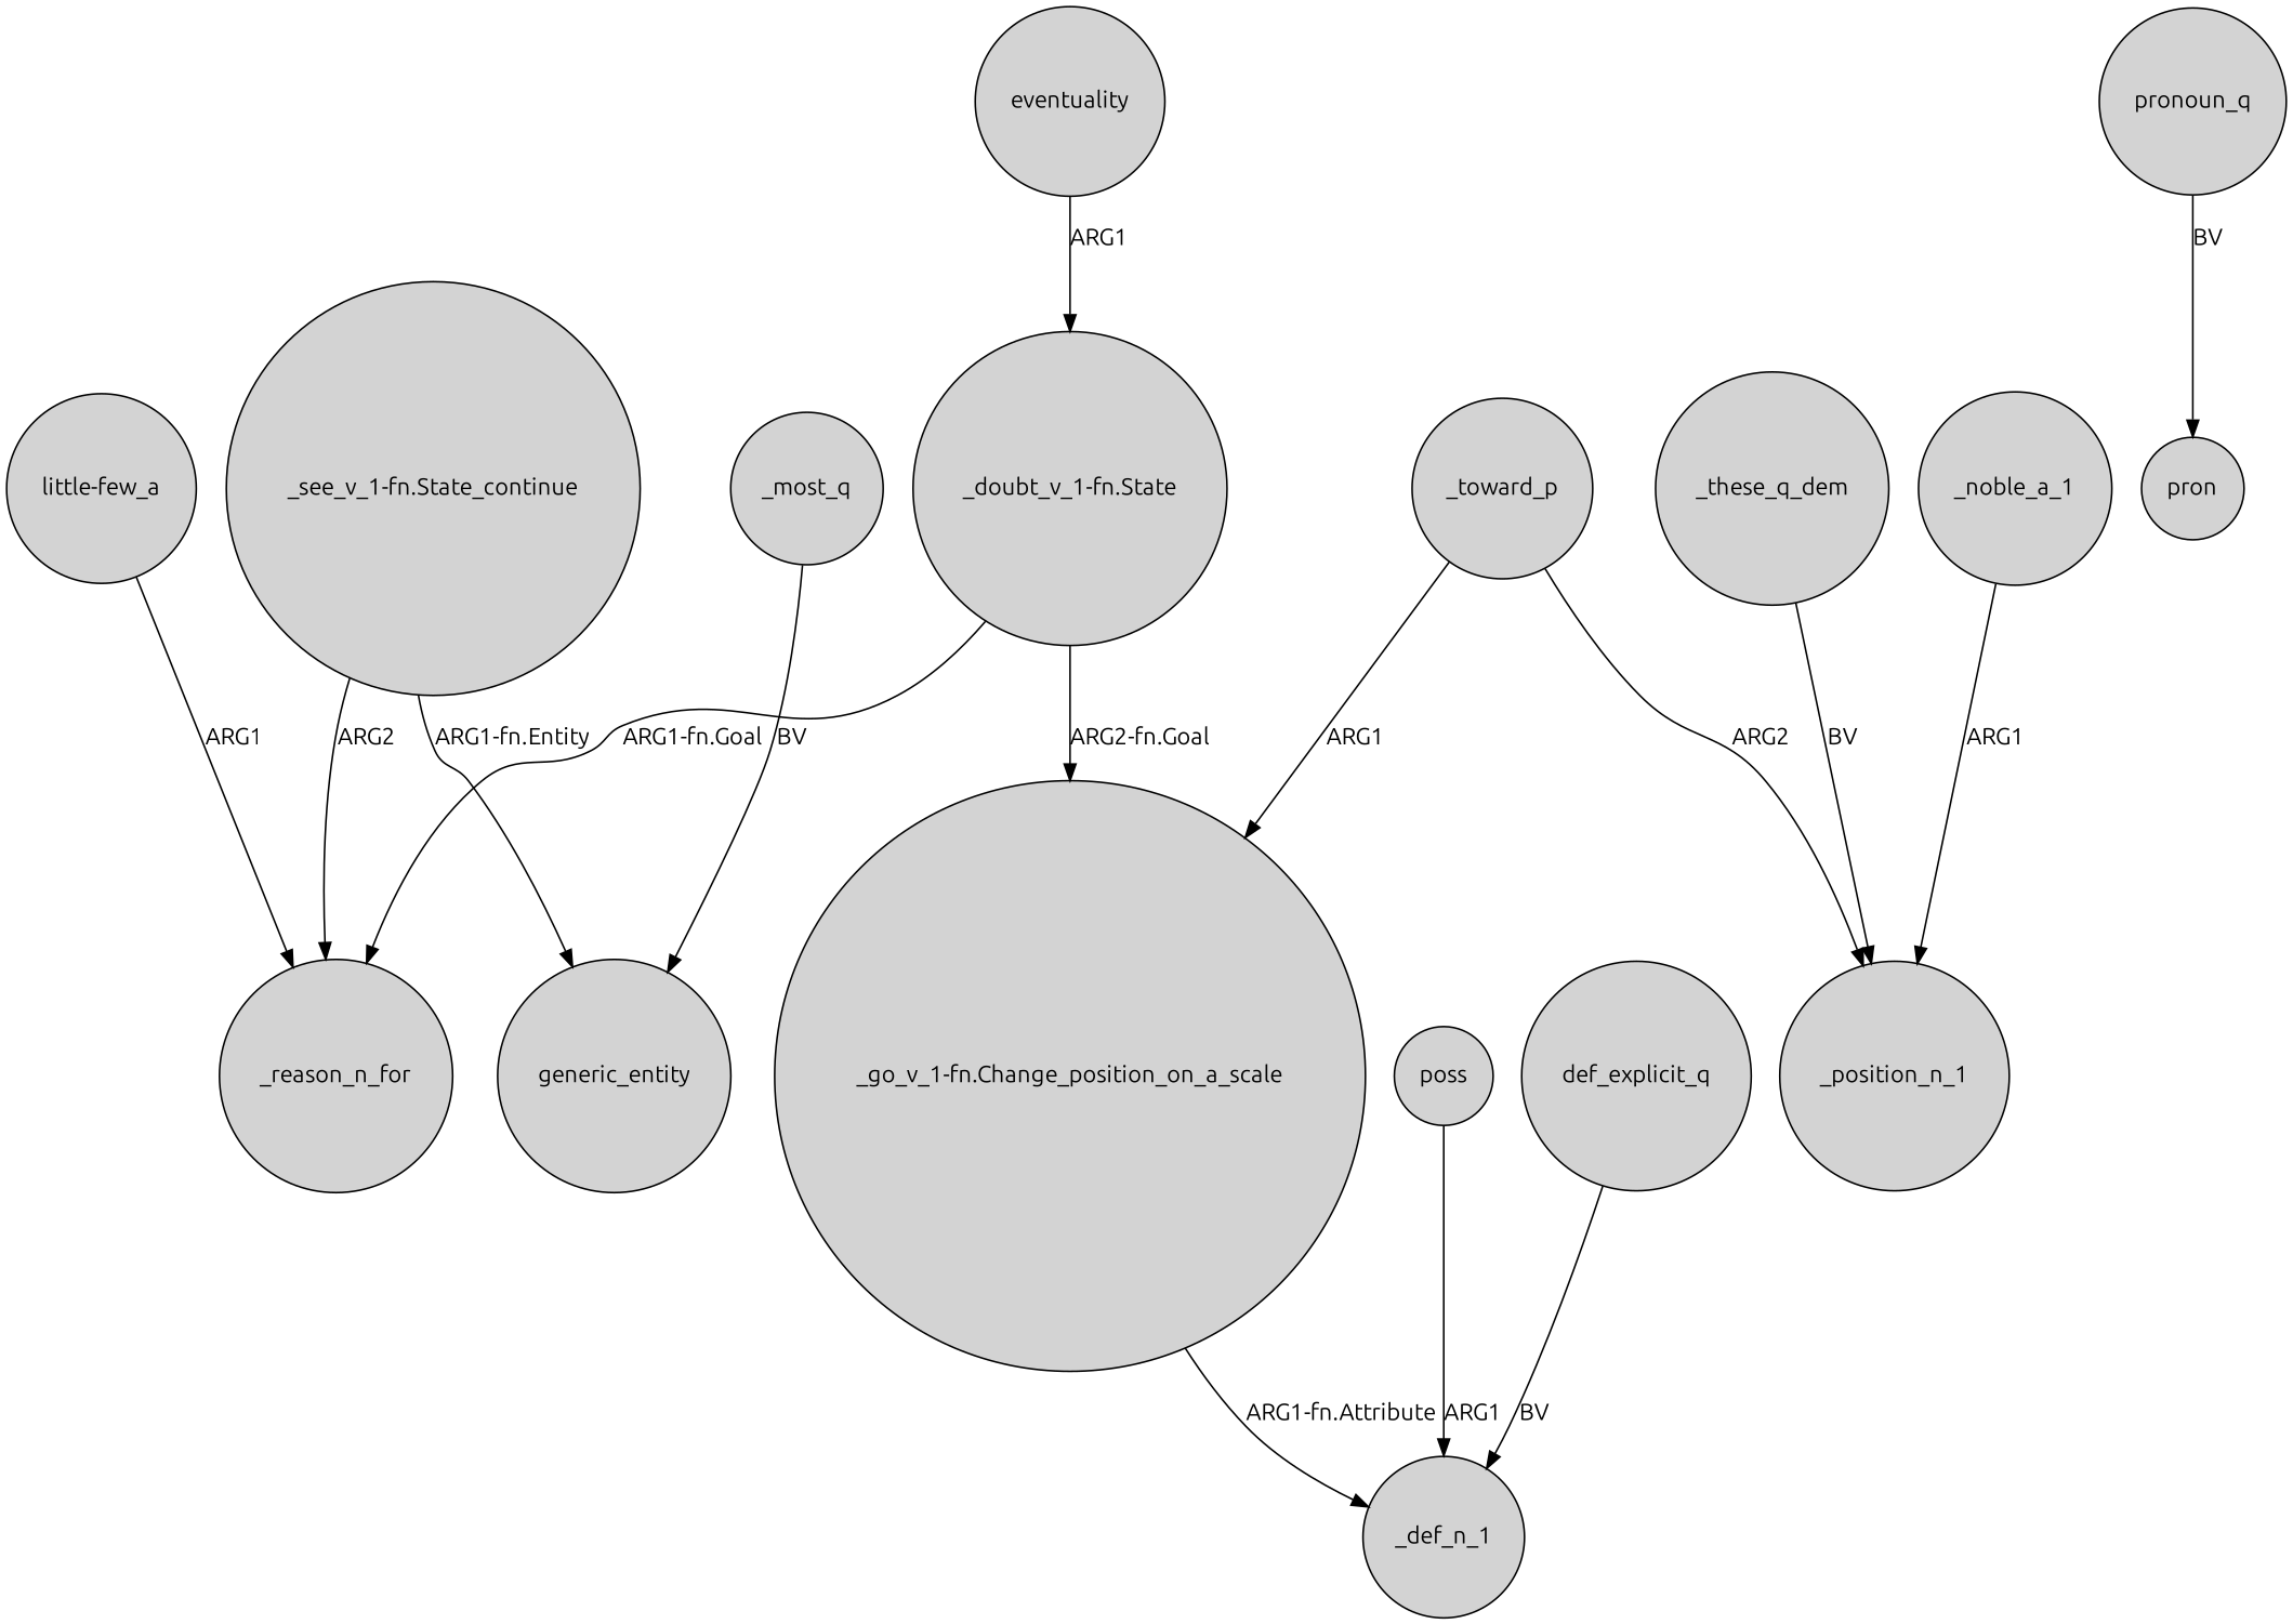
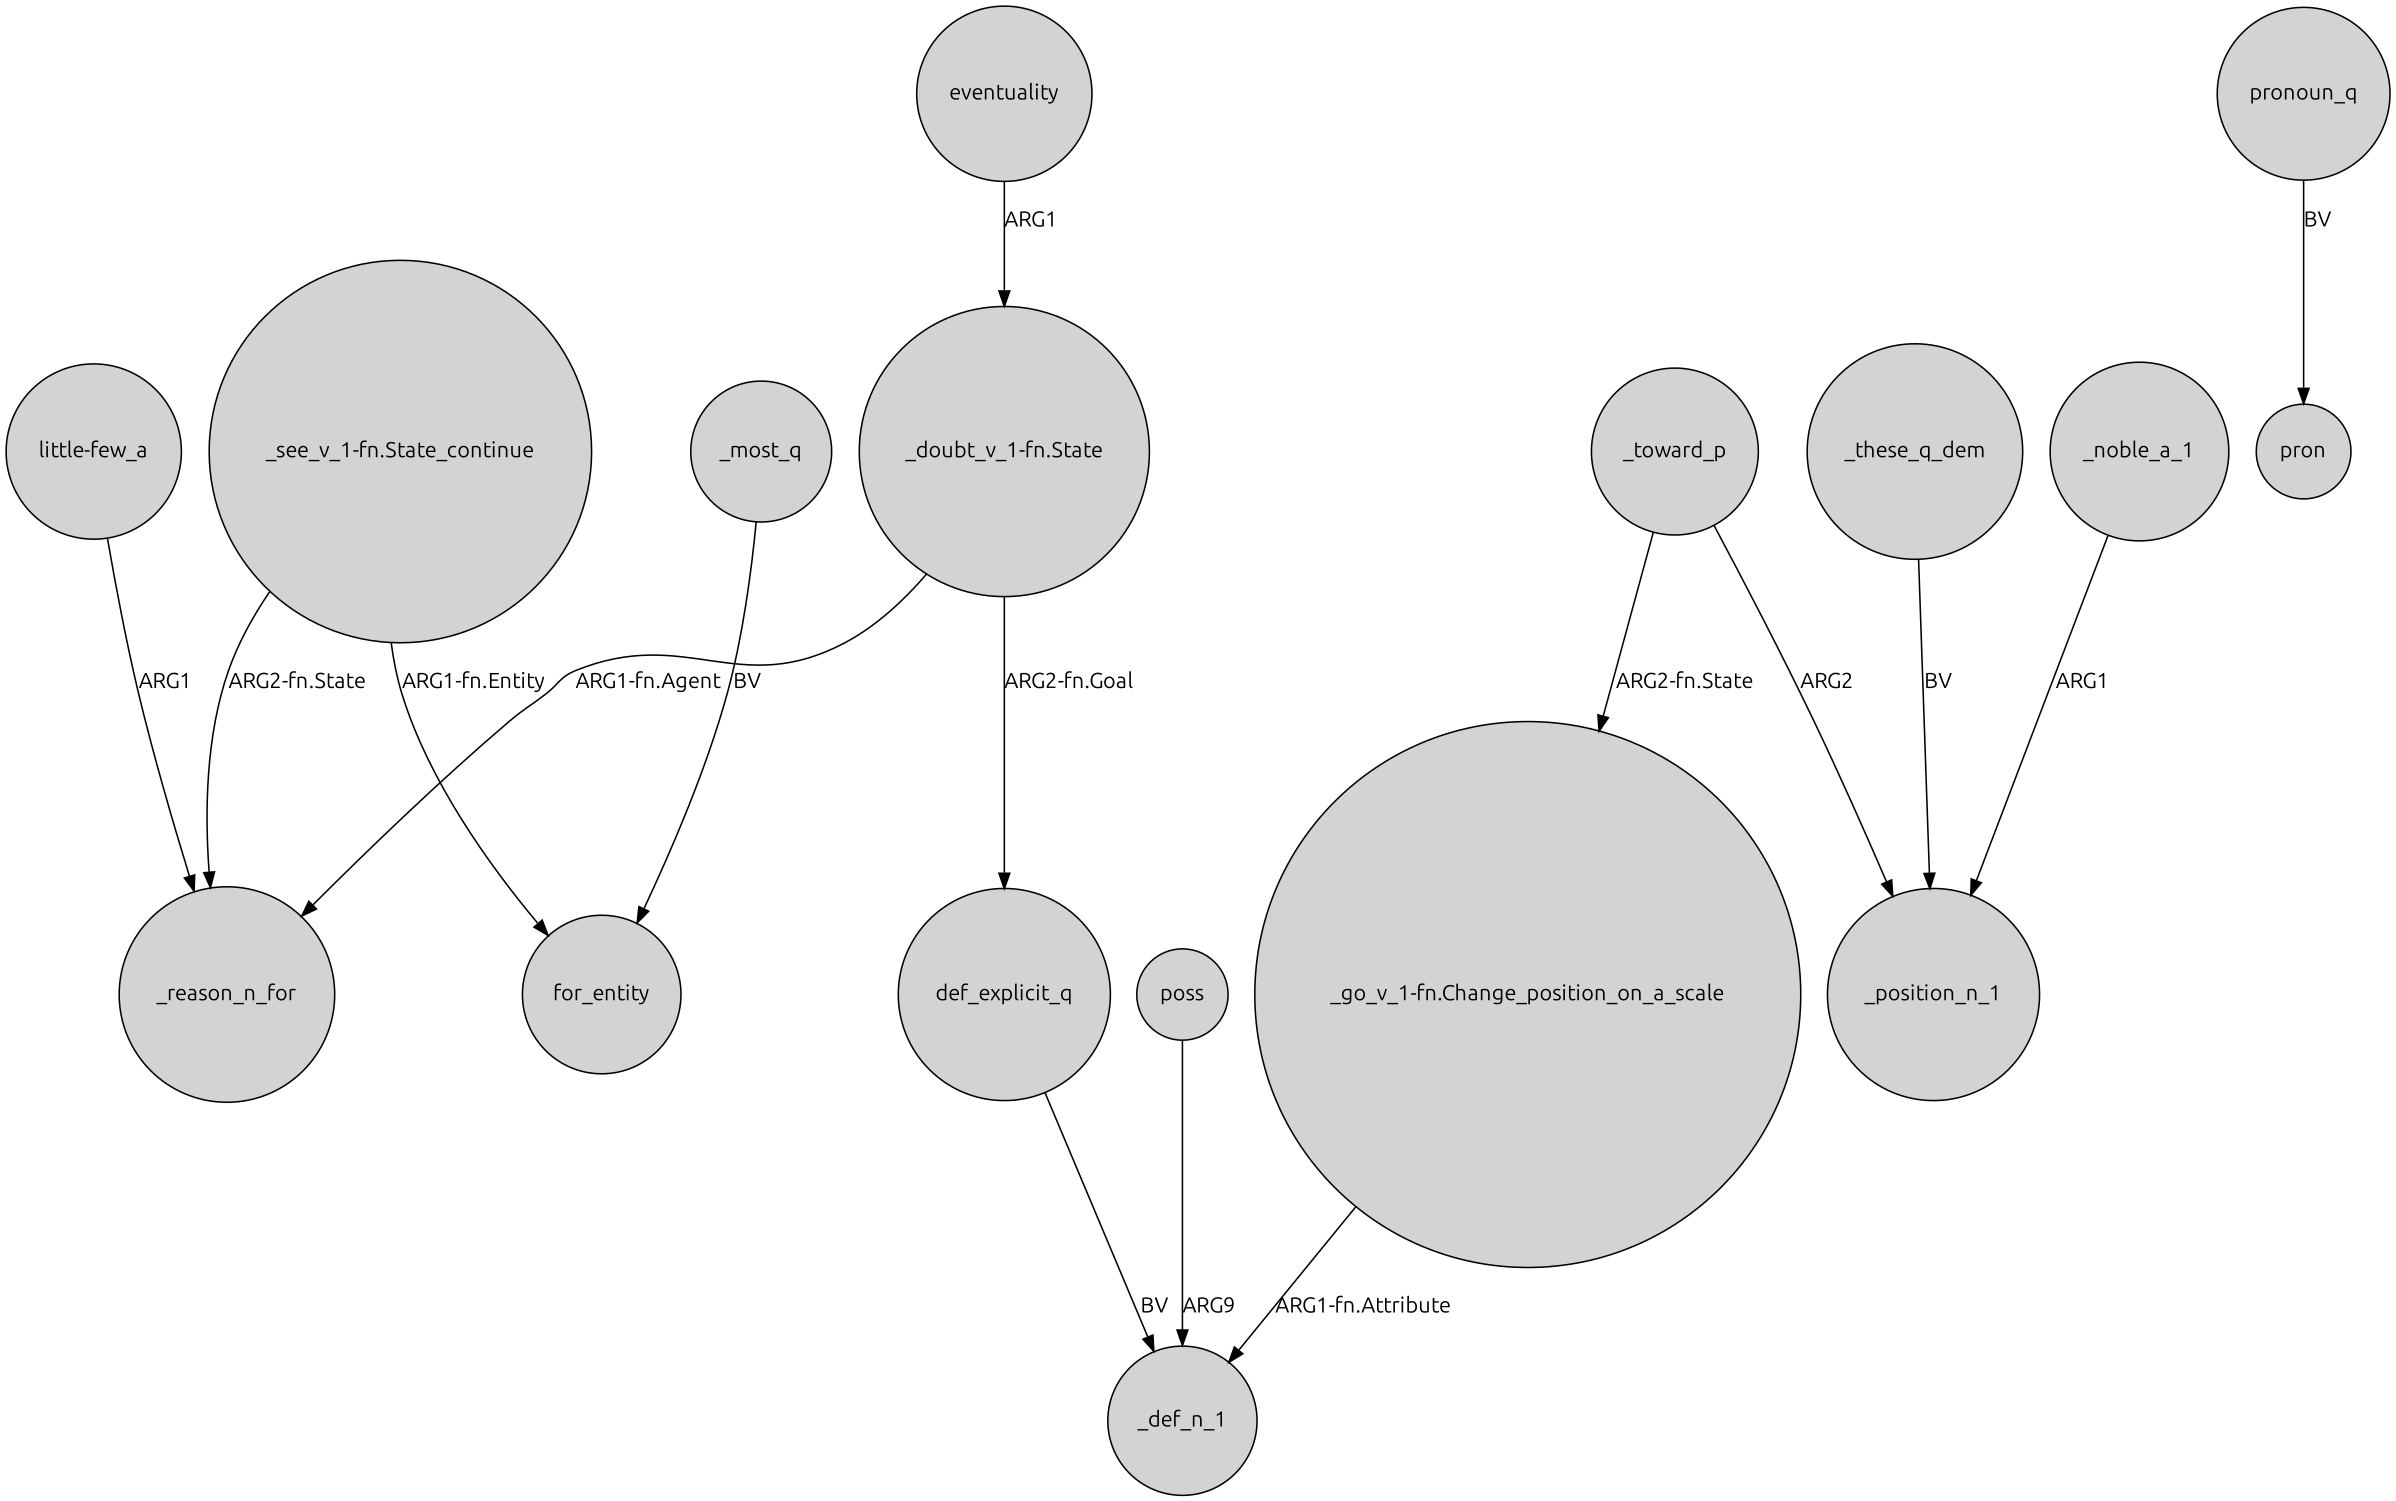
  digraph {
    fontname=Ubuntu
    node [fontname=Ubuntu shape=circle style=filled]
    edge [fontname=Ubuntu]
    "little-few_a"
    _reason_n_for
    "_see_v_1-fn.State_continue"
-   generic_entity
+   generic_entity [label=for_entity]
    n5 [label=_position_n_1]
    _these_q_dem
    n7 [label="_doubt_v_1-fn.State"]
    "_go_v_1-fn.Change_position_on_a_scale"
    n9 [label=_def_n_1]
    _toward_p
    poss
    _most_q
    _noble_a_1
    def_explicit_q
    pronoun_q
    pron
    eventuality
    "little-few_a" -> _reason_n_for [label=ARG1]
-   "_see_v_1-fn.State_continue" -> _reason_n_for [label=ARG2]
+   "_see_v_1-fn.State_continue" -> _reason_n_for [label="ARG2-fn.State"]
    "_see_v_1-fn.State_continue" -> generic_entity [label="ARG1-fn.Entity"]
    _these_q_dem -> n5 [label=BV]
-   n7 -> _reason_n_for [label="ARG1-fn.Goal"]
-   n7 -> "_go_v_1-fn.Change_position_on_a_scale" [label="ARG2-fn.Goal"]
+   n7 -> _reason_n_for [label="ARG1-fn.Agent"]
+   n7 -> def_explicit_q [label="ARG2-fn.Goal"]
    "_go_v_1-fn.Change_position_on_a_scale" -> n9 [label="ARG1-fn.Attribute"]
    _toward_p -> n5 [label=ARG2]
-   _toward_p -> "_go_v_1-fn.Change_position_on_a_scale" [label=ARG1]
-   poss -> n9 [label=ARG1]
+   _toward_p -> "_go_v_1-fn.Change_position_on_a_scale" [label="ARG2-fn.State"]
+   poss -> n9 [label=ARG9]
    _most_q -> generic_entity [label=BV]
    _noble_a_1 -> n5 [label=ARG1]
    def_explicit_q -> n9 [label=BV]
    pronoun_q -> pron [label=BV]
    eventuality -> n7 [label=ARG1]
  }
